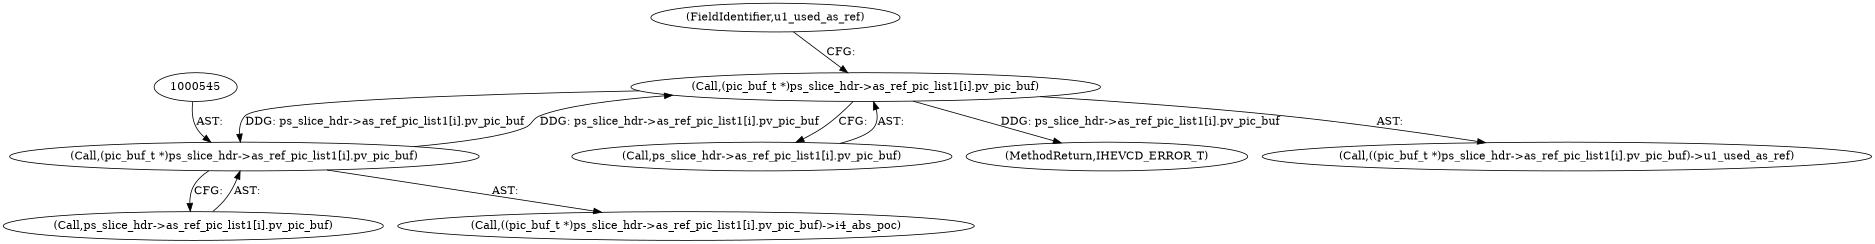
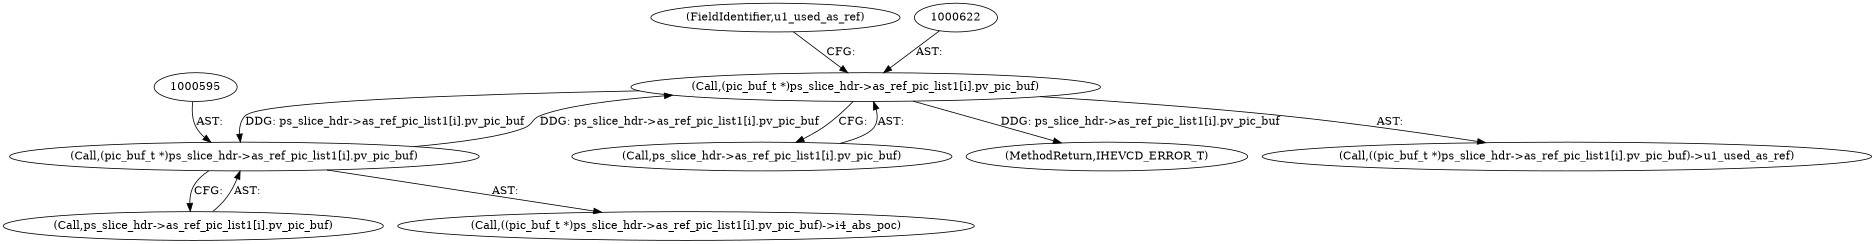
  digraph {
    n1 [label="(Call,(pic_buf_t *)ps_slice_hdr->as_ref_pic_list1[i].pv_pic_buf)"]
    n2 [label="(Call,(pic_buf_t *)ps_slice_hdr->as_ref_pic_list1[i].pv_pic_buf)"]
    n3 [label="(Call,ps_slice_hdr->as_ref_pic_list1[i].pv_pic_buf)"]
    n4 [label="(MethodReturn,IHEVCD_ERROR_T)"]
    n5 [label="(Call,((pic_buf_t *)ps_slice_hdr->as_ref_pic_list1[i].pv_pic_buf)->u1_used_as_ref)"]
    n6 [label="(Call,ps_slice_hdr->as_ref_pic_list1[i].pv_pic_buf)"]
    n7 [label="(Call,((pic_buf_t *)ps_slice_hdr->as_ref_pic_list1[i].pv_pic_buf)->i4_abs_poc)"]
    n8 [label="(FieldIdentifier,u1_used_as_ref)"]
-   1000595 [label=1000545]
+   1000622
+   1000595
    n1 -> n2 [label="DDG: ps_slice_hdr->as_ref_pic_list1[i].pv_pic_buf"]
    n1 -> n3 [label="CFG: "]
    n1 -> n4 [label="DDG: ps_slice_hdr->as_ref_pic_list1[i].pv_pic_buf"]
    n1 -> n5 [label="AST: "]
    n2 -> n1 [label="DDG: ps_slice_hdr->as_ref_pic_list1[i].pv_pic_buf"]
    n2 -> n6 [label="CFG: "]
    n2 -> n7 [label="AST: "]
    n3 -> n1 [label="AST: "]
    n6 -> n2 [label="AST: "]
    n8 -> n1 [label="CFG: "]
+   1000622 -> n1 [label="AST: "]
    1000595 -> n2 [label="AST: "]
  }
